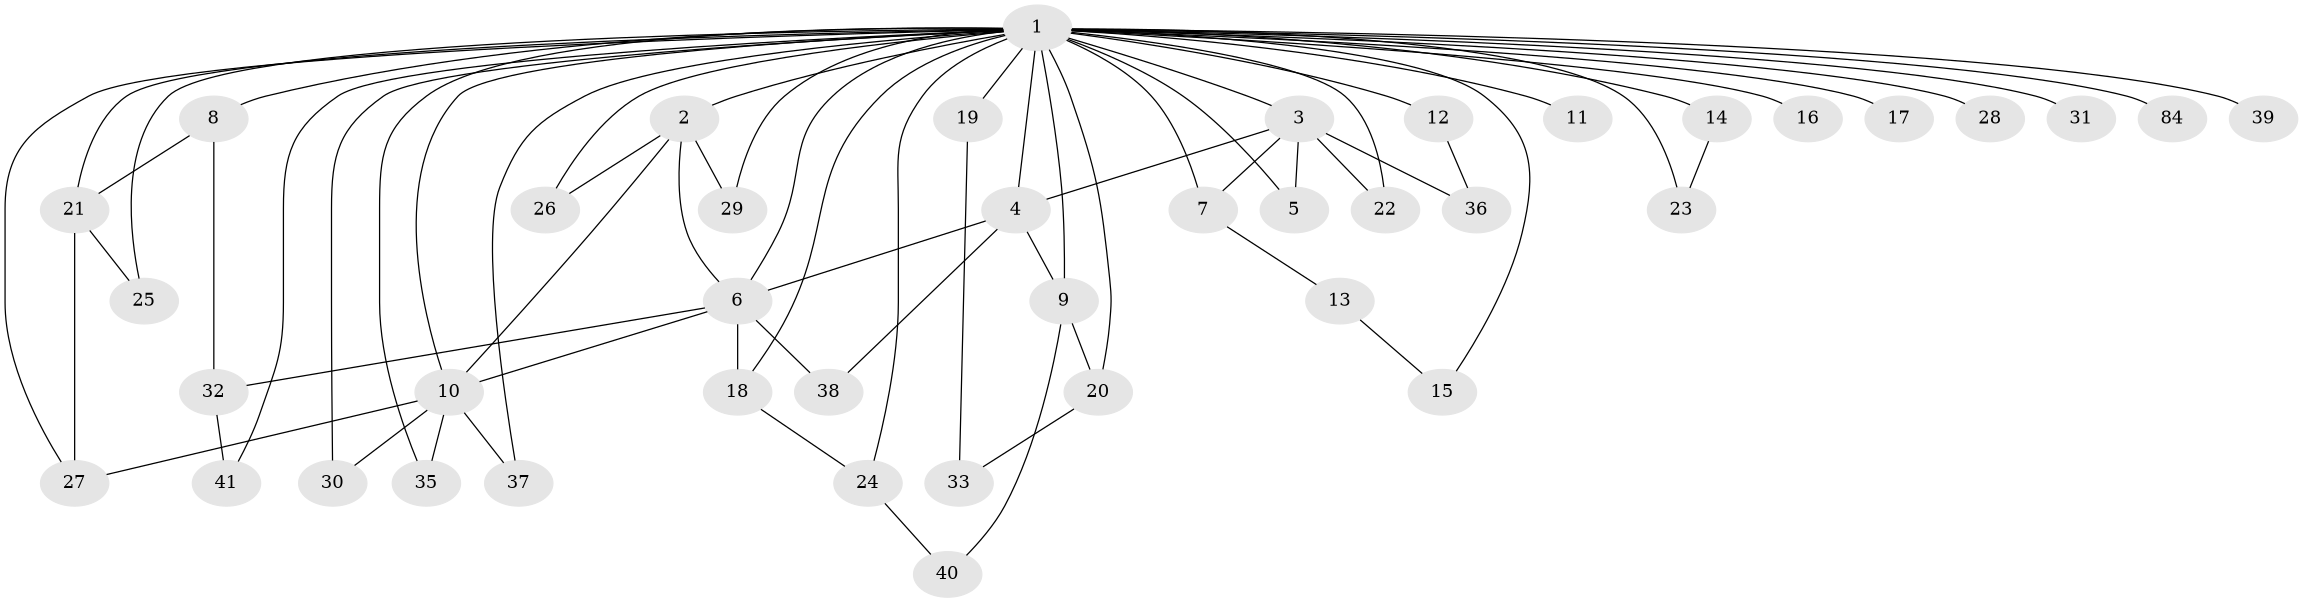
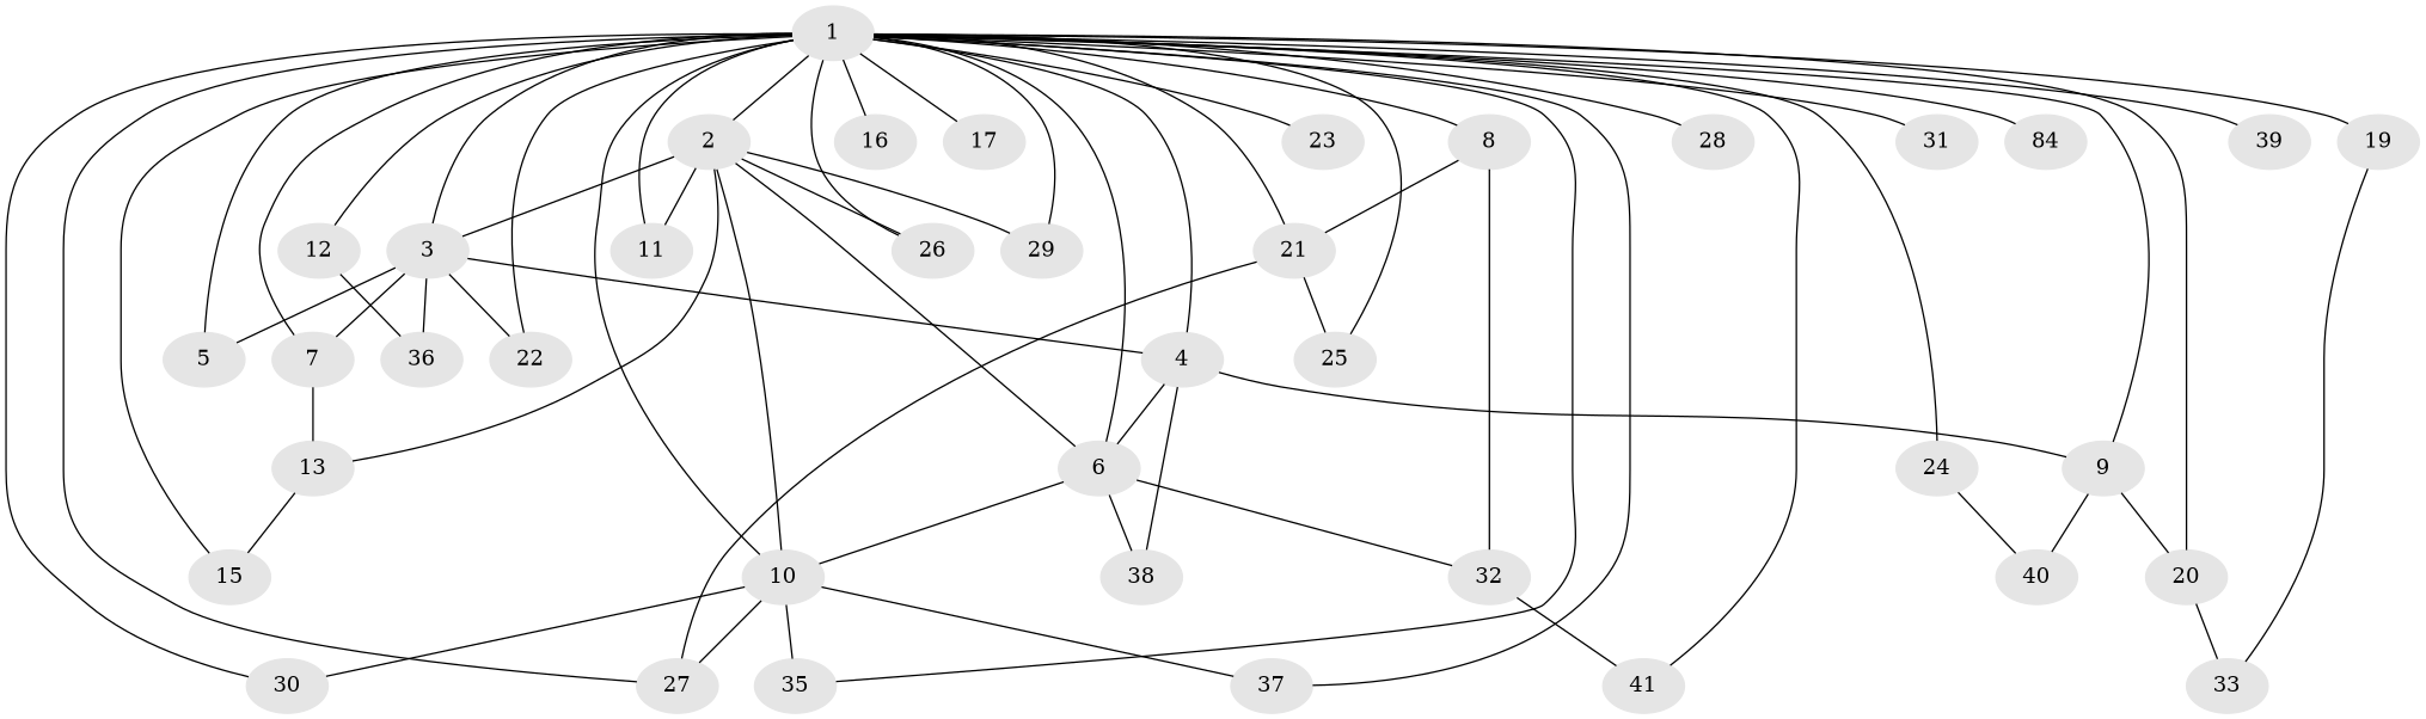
  graph {
    node [color=gray90 style=filled]
    edge [weight=1.0]
    1
    2
    3
    4
    5
    6
    7
    8
    9
    10
    11
    12
-   14
    15
    16
    17
-   18
    19
    20
    21
    22
    23
    24
    25
    26
    27
    28
    29
    30
    31
    n31 [label=84]
    35
    37
    39
    41
    13
    36
    38
    32
    40
    33
    1 -- 2 [weight=20.0]
    1 -- 3 [weight=7.0]
    1 -- 4 [weight=14.0]
    1 -- 5
    1 -- 6
    1 -- 7
    1 -- 8
    1 -- 9 [weight=2.0]
    1 -- 10 [weight=2.0]
    1 -- 11
    1 -- 12
-   1 -- 14
    1 -- 15
    1 -- 16 [weight=2.0]
    1 -- 17 [weight=2.0]
-   1 -- 18
    1 -- 19 [weight=2.0]
    1 -- 20
    1 -- 21
    1 -- 22
    1 -- 23
    1 -- 24
    1 -- 25
    1 -- 26 [weight=2.0]
    1 -- 27
    1 -- 28 [weight=2.0]
    1 -- 29
    1 -- 30
    1 -- 31 [weight=2.0]
    1 -- n31
    1 -- 35
    1 -- 37
    1 -- 39
    1 -- 41
+   2 -- 3 [weight=3.0]
    2 -- 6
    2 -- 10
+   2 -- 11
    2 -- 26
    2 -- 29
+   2 -- 13
    3 -- 4
    3 -- 5
    3 -- 7
    3 -- 22
    3 -- 36
    4 -- 6
    4 -- 9
    4 -- 38
    6 -- 10
-   6 -- 18
    6 -- 38
    6 -- 32
    7 -- 13
    8 -- 21
    8 -- 32
    9 -- 20
    9 -- 40
    10 -- 27
    10 -- 30
    10 -- 35
    10 -- 37
    12 -- 36
-   14 -- 23
-   18 -- 24
    19 -- 33
    20 -- 33
    21 -- 25
    21 -- 27
    24 -- 40
    13 -- 15
    32 -- 41
  }
